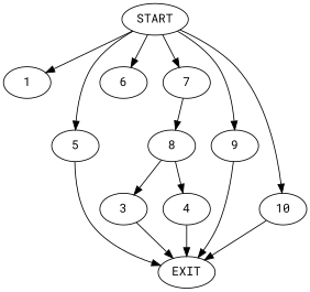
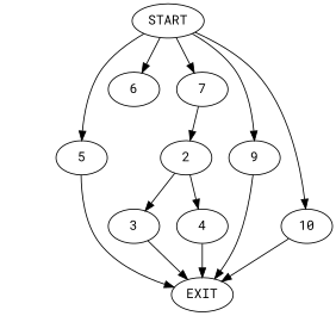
  digraph {
    fontname="Roboto Mono"
    node [fontname="Roboto Mono"]
    edge [fontname="Roboto Mono"]
    n1 [label=START]
-   1
    5
    6
    7
    9
    10
    n8 [label=EXIT]
-   2 [label=8]
+   2
    3
    4
-   n1 -> 1
    n1 -> 5
    n1 -> 6
    n1 -> 7
    n1 -> 9
    n1 -> 10
    5 -> n8
    7 -> 2
    9 -> n8
    10 -> n8
    2 -> 3
    2 -> 4
    3 -> n8
    4 -> n8
  }
